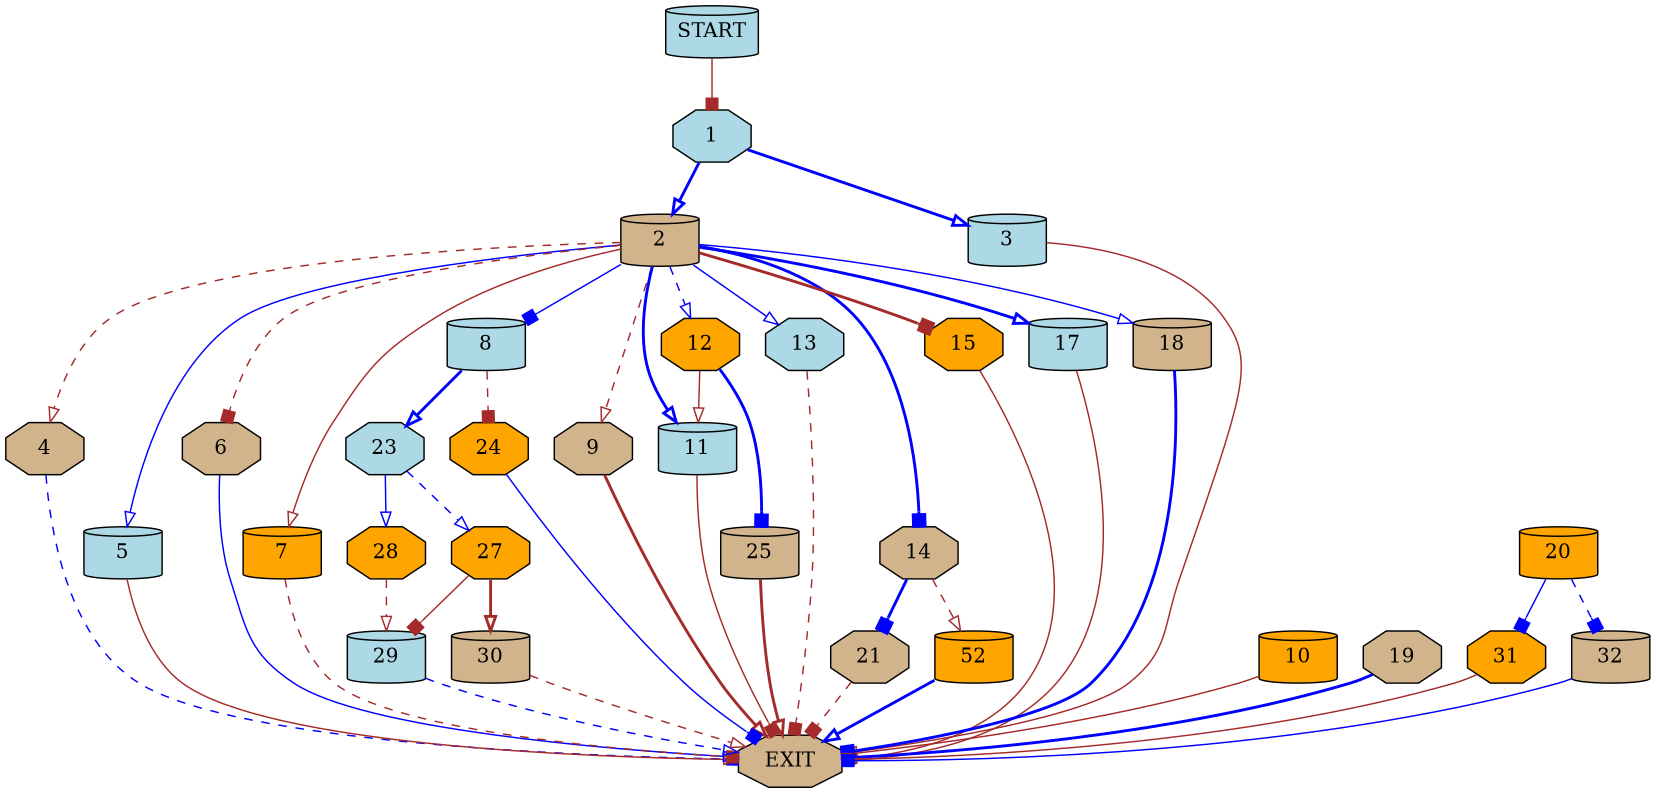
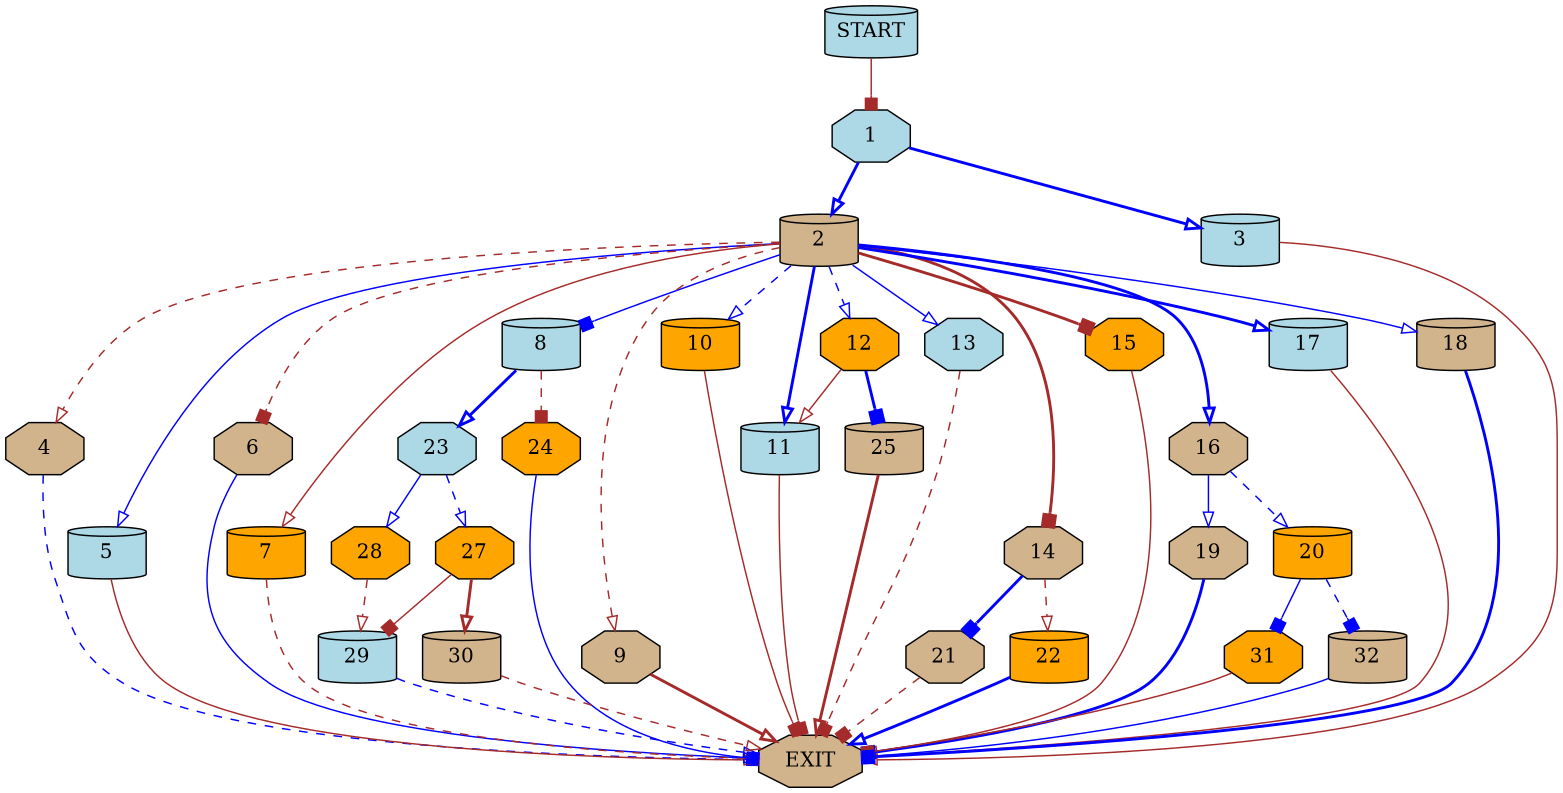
  digraph {
    node [fillcolor=tan shape=octagon style=filled]
    edge [arrowhead=onormal color=blue style=solid]
    n1 [fillcolor=lightblue label=START shape=cylinder]
    1 [fillcolor=lightblue]
    2 [shape=cylinder]
    3 [fillcolor=lightblue shape=cylinder]
    n5 [label=EXIT]
    4
    5 [fillcolor=lightblue shape=cylinder]
    6
    7 [fillcolor=orange shape=cylinder]
    8 [fillcolor=lightblue shape=cylinder]
    9
    10 [fillcolor=orange shape=cylinder]
    11 [fillcolor=lightblue shape=cylinder]
    12 [fillcolor=orange]
    13 [fillcolor=lightblue]
    14
    15 [fillcolor=orange]
+   16
    17 [fillcolor=lightblue shape=cylinder]
    18 [shape=cylinder]
    23 [fillcolor=lightblue]
    24 [fillcolor=orange]
    25 [shape=cylinder]
    21
-   22 [fillcolor=orange shape=cylinder label=52]
+   22 [fillcolor=orange shape=cylinder]
    19
    20 [fillcolor=orange shape=cylinder]
    27 [fillcolor=orange]
    28 [fillcolor=orange]
    31 [fillcolor=orange]
    32 [shape=cylinder]
    29 [fillcolor=lightblue shape=cylinder]
    30 [shape=cylinder]
    n1 -> 1 [arrowhead=box color=brown]
    1 -> 2 [style=bold]
    1 -> 3 [style=bold]
    2 -> 4 [color=brown style=dashed]
    2 -> 5
    2 -> 6 [arrowhead=box color=brown style=dashed]
    2 -> 7 [color=brown]
    2 -> 8 [arrowhead=box]
    2 -> 9 [color=brown style=dashed]
+   2 -> 10 [style=dashed]
    2 -> 11 [style=bold]
    2 -> 12 [style=dashed]
    2 -> 13
-   2 -> 14 [arrowhead=box style=bold]
+   2 -> 14 [arrowhead=box color=brown style=bold]
    2 -> 15 [arrowhead=box color=brown style=bold]
+   2 -> 16 [style=bold]
    2 -> 17 [style=bold]
    2 -> 18
    3 -> n5 [color=brown]
    4 -> n5 [arrowhead=box style=dashed]
    5 -> n5 [color=brown]
    6 -> n5
    7 -> n5 [arrowhead=box color=brown style=dashed]
    8 -> 23 [style=bold]
    8 -> 24 [arrowhead=box color=brown style=dashed]
    9 -> n5 [color=brown style=bold]
    10 -> n5 [arrowhead=box color=brown]
    11 -> n5 [arrowhead=box color=brown]
    12 -> 11 [color=brown]
    12 -> 25 [arrowhead=box style=bold]
    13 -> n5 [arrowhead=box color=brown style=dashed]
    14 -> 21 [arrowhead=box style=bold]
    14 -> 22 [color=brown style=dashed]
    15 -> n5 [color=brown]
+   16 -> 19
+   16 -> 20 [style=dashed]
    17 -> n5 [arrowhead=box color=brown]
    18 -> n5 [arrowhead=box style=bold]
    23 -> 27 [style=dashed]
    23 -> 28
    24 -> n5 [arrowhead=box]
    25 -> n5 [color=brown style=bold]
    21 -> n5 [arrowhead=box color=brown style=dashed]
    22 -> n5 [style=bold]
    19 -> n5 [arrowhead=box style=bold]
    20 -> 31 [arrowhead=box]
    20 -> 32 [arrowhead=box style=dashed]
    27 -> 29 [arrowhead=box color=brown]
    27 -> 30 [color=brown style=bold]
    28 -> 29 [color=brown style=dashed]
    31 -> n5 [arrowhead=box color=brown]
    32 -> n5 [arrowhead=box]
    29 -> n5 [style=dashed]
    30 -> n5 [color=brown style=dashed]
  }
